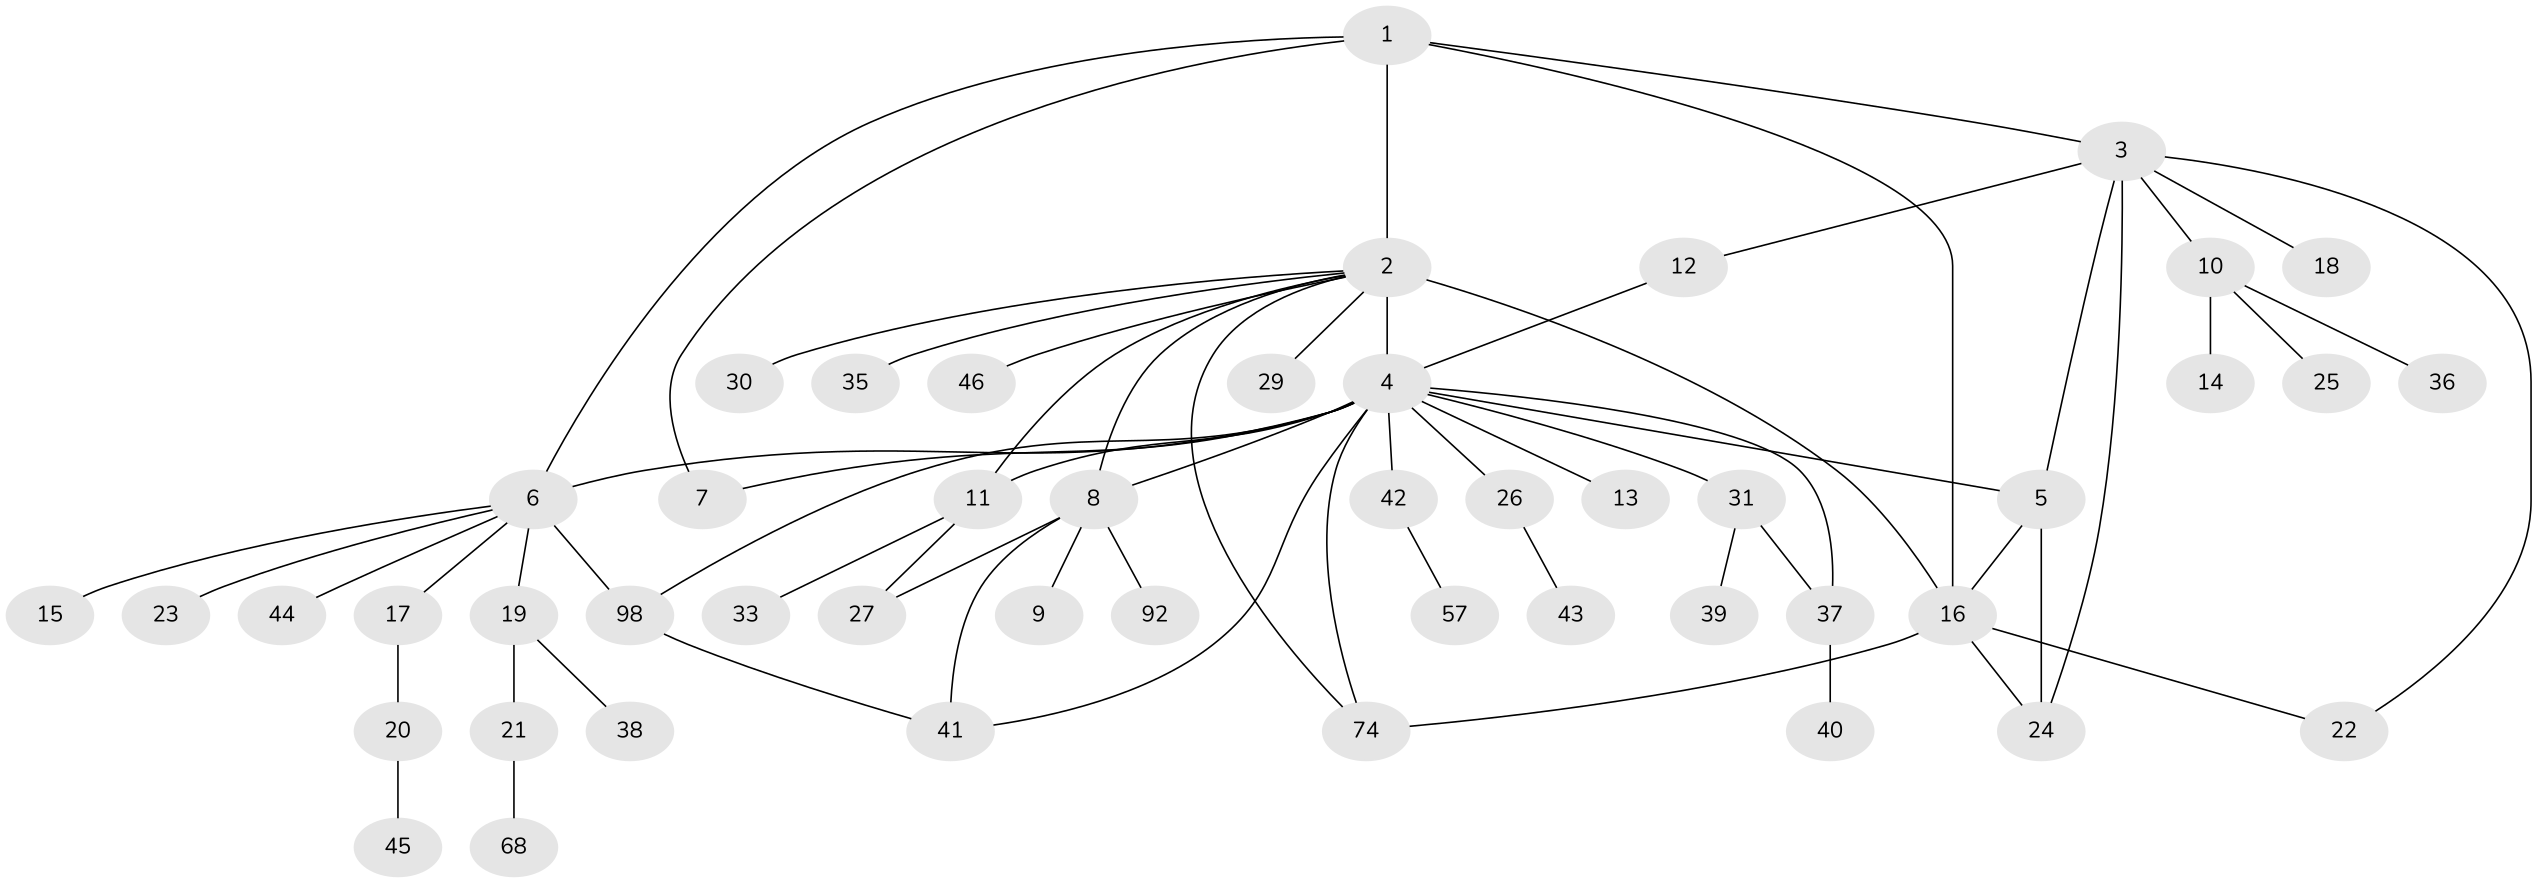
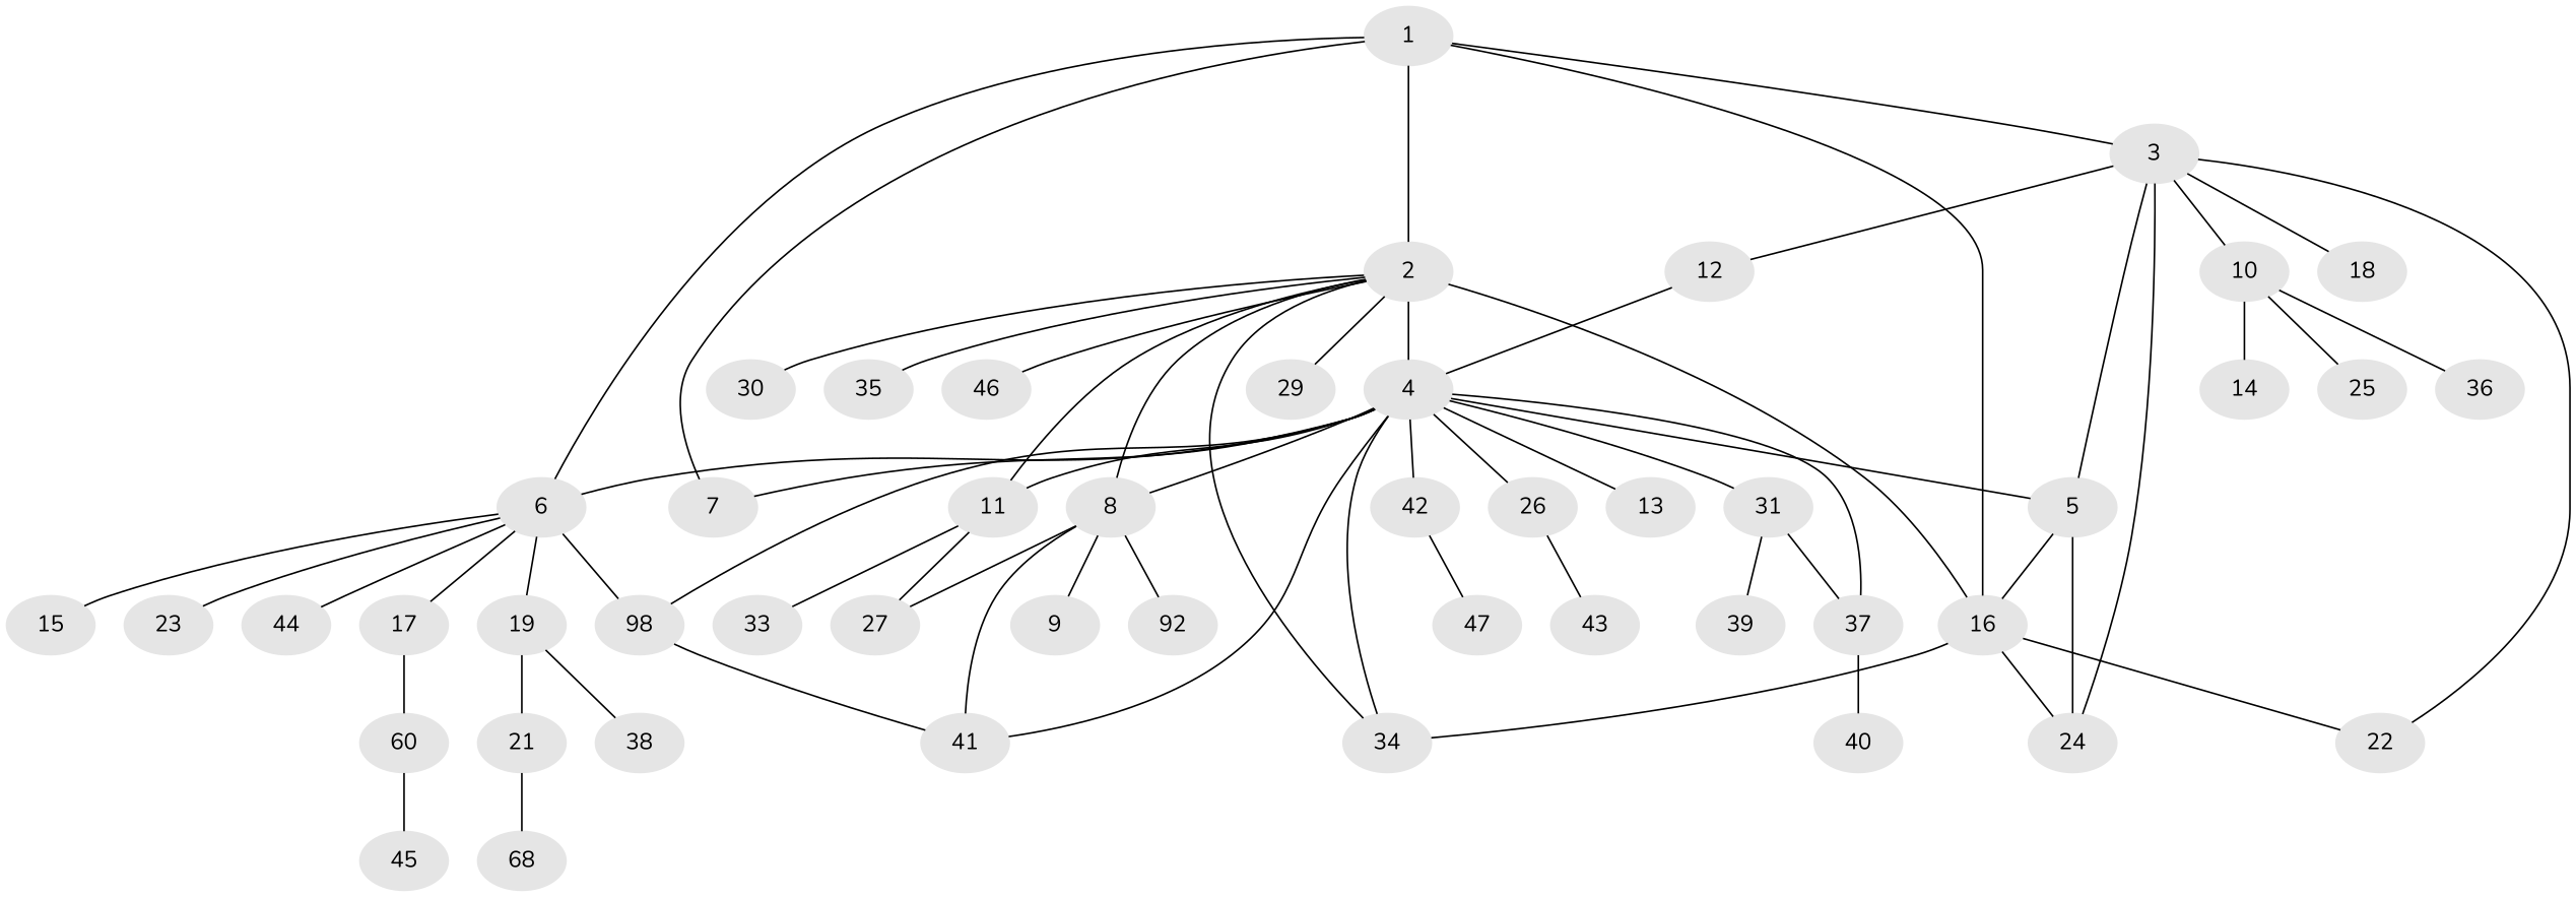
  graph {
    fontname=Nunito
    node [color=gray90 fontname=Nunito style=filled]
    edge [fontname=Nunito weight=1.0]
    1
    2
    3
    6
    7
    16
    4
    8
    11
    29
    30
-   34 [label=74]
+   34
    35
    46
    5
    10
    12
    18
    22
    24
    n21 [label=98]
    15
    17
    19
    23
    44
    13
    26
    31
    37
    41
    42
    9
    27
    n35 [label=92]
    33
    14
    25
    36
    43
    39
    40
-   47 [label=57]
-   20
+   47
+   20 [label=60]
    21
    38
    45
    n48 [label=68]
    1 -- 2
    1 -- 3
    1 -- 6
    1 -- 7
    1 -- 16
    2 -- 16
    2 -- 4 [weight=23.0]
    2 -- 8
    2 -- 11
    2 -- 29
    2 -- 30
    2 -- 34
    2 -- 35
    2 -- 46
    3 -- 5
    3 -- 10
    3 -- 12
    3 -- 18
    3 -- 22
    3 -- 24
    6 -- n21
    6 -- 15
    6 -- 17
    6 -- 19
    6 -- 23
    6 -- 44
    16 -- 34
    16 -- 22
    16 -- 24
    4 -- 6 [weight=3.0]
    4 -- 7
    4 -- 8
    4 -- 11 [weight=2.0]
    4 -- 34
    4 -- 5
    4 -- n21
    4 -- 13
    4 -- 26 [weight=2.0]
    4 -- 31
    4 -- 37
    4 -- 41
    4 -- 42 [weight=2.0]
    8 -- 41
    8 -- 9
    8 -- 27
    8 -- n35
    11 -- 27
    11 -- 33
    5 -- 16
    5 -- 24
    10 -- 14
    10 -- 25
    10 -- 36
    12 -- 4
    n21 -- 41
    17 -- 20
    19 -- 21
    19 -- 38
    26 -- 43
    31 -- 37
    31 -- 39
    37 -- 40
    42 -- 47
    20 -- 45
    21 -- n48
  }
